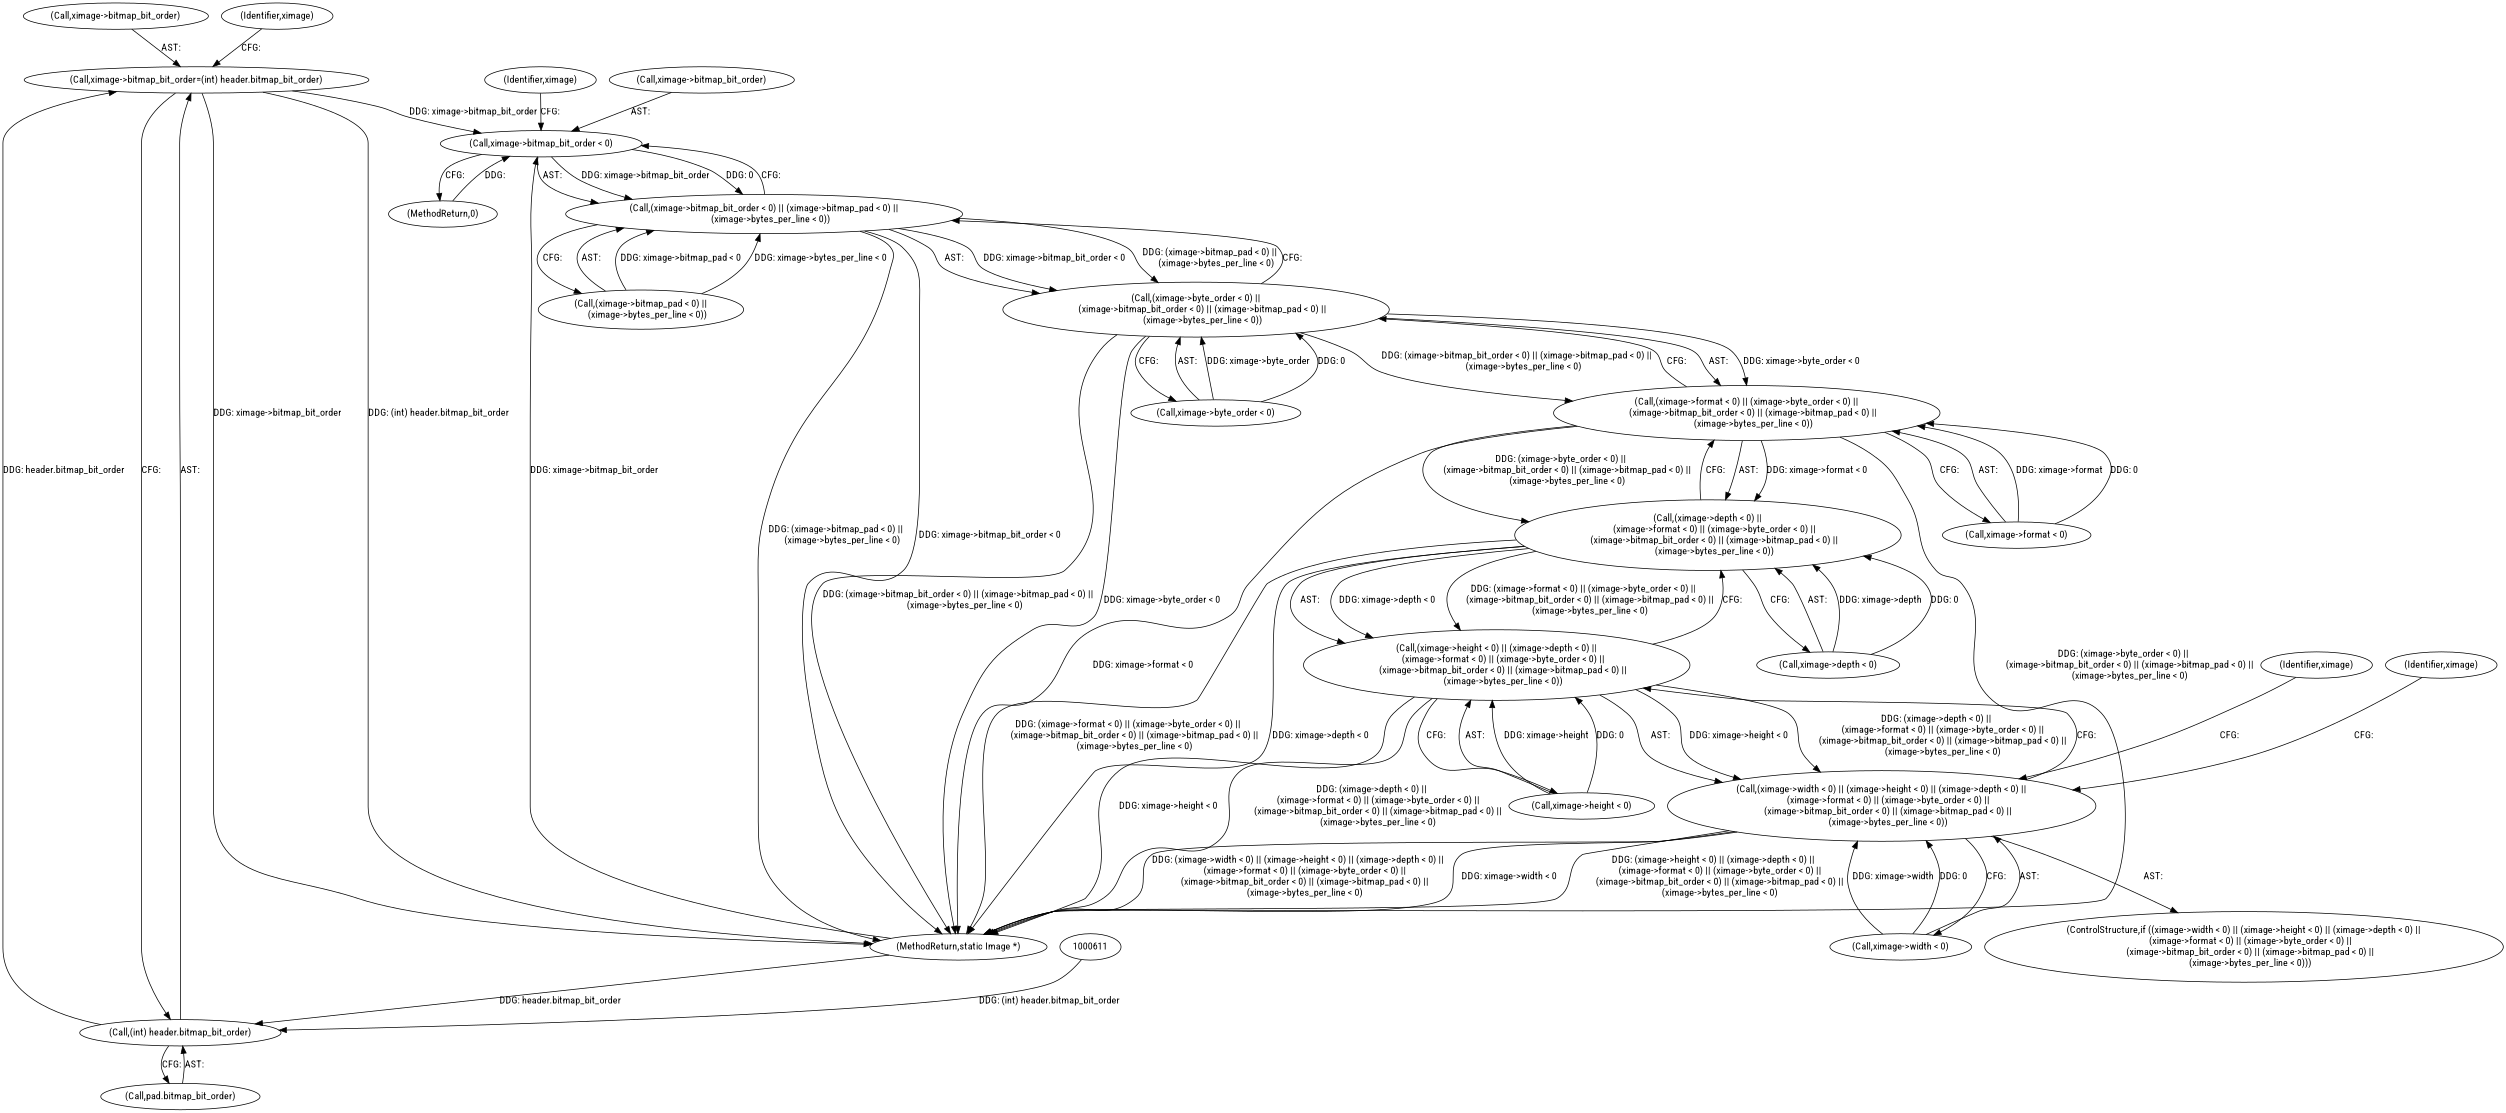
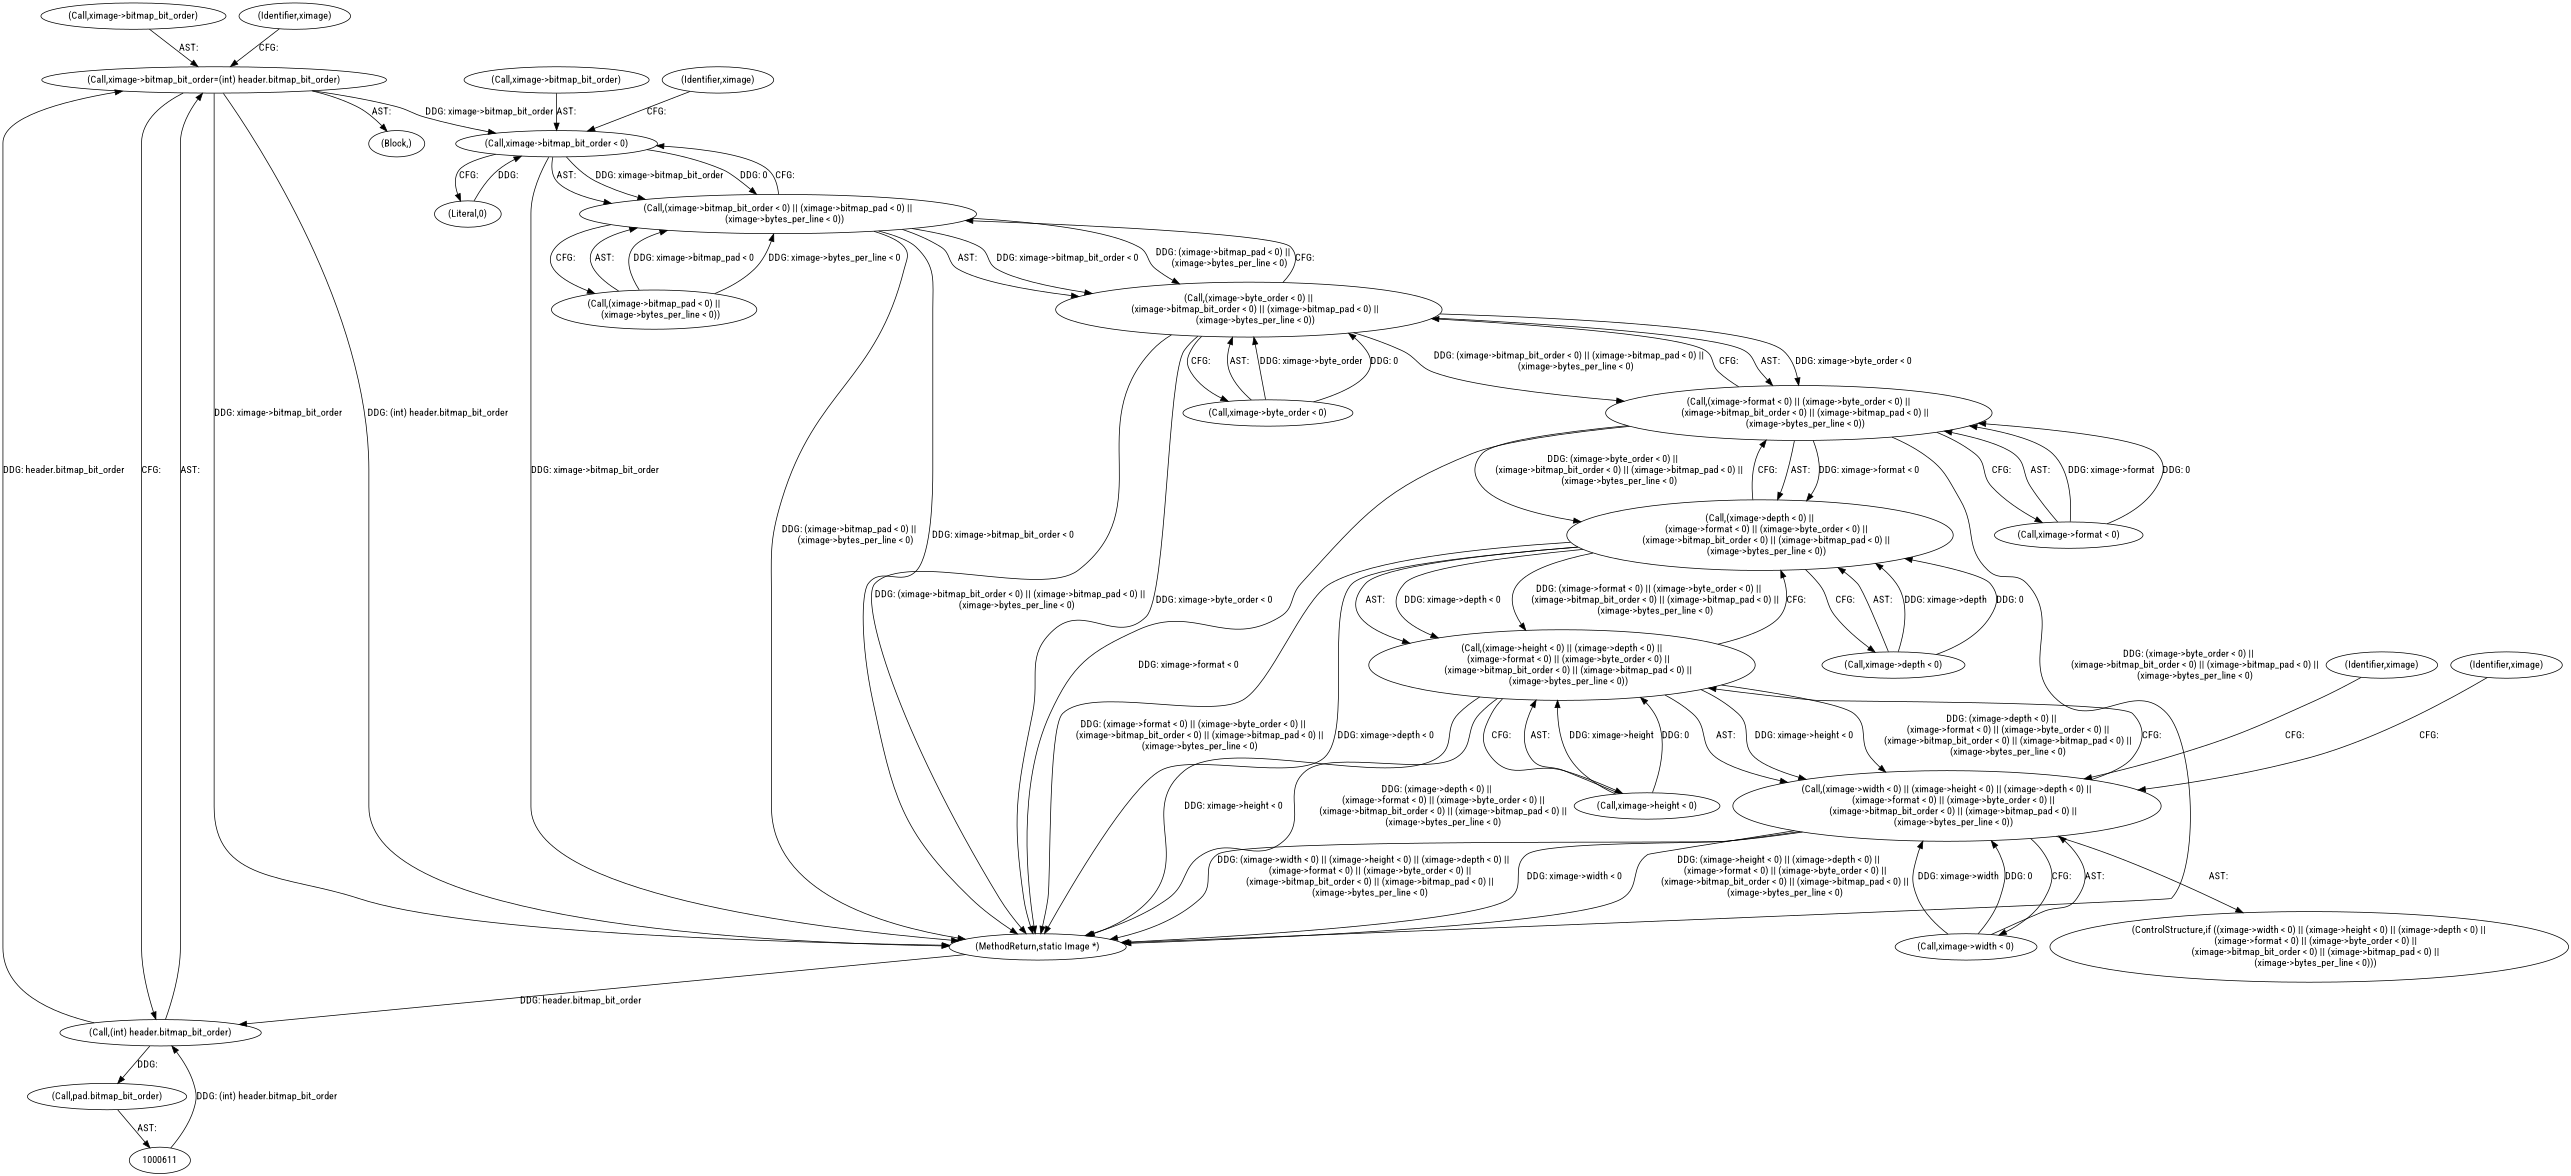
  digraph {
    fontname="Roboto Condensed"
    node [fontname="Roboto Condensed"]
    edge [fontname="Roboto Condensed"]
    n1 [label="(Call,ximage->bitmap_bit_order=(int) header.bitmap_bit_order)"]
    n2 [label="(Call,(int) header.bitmap_bit_order)"]
    n3 [label="(Call,ximage->bitmap_bit_order < 0)"]
+   n4 [label="(Block,)"]
    n5 [label="(MethodReturn,static Image *)"]
    n6 [label="(Call,pad.bitmap_bit_order)"]
    n7 [label="(Call,(ximage->bitmap_bit_order < 0) || (ximage->bitmap_pad < 0) ||\n      (ximage->bytes_per_line < 0))"]
-   n8 [label="(MethodReturn,0)"]
+   n8 [label="(Literal,0)"]
    n9 [label="(Call,(ximage->byte_order < 0) ||\n      (ximage->bitmap_bit_order < 0) || (ximage->bitmap_pad < 0) ||\n      (ximage->bytes_per_line < 0))"]
    n10 [label="(Call,(ximage->bitmap_pad < 0) ||\n      (ximage->bytes_per_line < 0))"]
    n11 [label="(Call,(ximage->format < 0) || (ximage->byte_order < 0) ||\n      (ximage->bitmap_bit_order < 0) || (ximage->bitmap_pad < 0) ||\n      (ximage->bytes_per_line < 0))"]
    n12 [label="(Call,ximage->byte_order < 0)"]
    n13 [label="(Call,(ximage->depth < 0) ||\n      (ximage->format < 0) || (ximage->byte_order < 0) ||\n      (ximage->bitmap_bit_order < 0) || (ximage->bitmap_pad < 0) ||\n      (ximage->bytes_per_line < 0))"]
    n14 [label="(Call,ximage->format < 0)"]
    n15 [label="(Call,(ximage->height < 0) || (ximage->depth < 0) ||\n      (ximage->format < 0) || (ximage->byte_order < 0) ||\n      (ximage->bitmap_bit_order < 0) || (ximage->bitmap_pad < 0) ||\n      (ximage->bytes_per_line < 0))"]
    n16 [label="(Call,ximage->depth < 0)"]
    n17 [label="(Call,(ximage->width < 0) || (ximage->height < 0) || (ximage->depth < 0) ||\n      (ximage->format < 0) || (ximage->byte_order < 0) ||\n      (ximage->bitmap_bit_order < 0) || (ximage->bitmap_pad < 0) ||\n      (ximage->bytes_per_line < 0))"]
    n18 [label="(Call,ximage->height < 0)"]
    n19 [label="(ControlStructure,if ((ximage->width < 0) || (ximage->height < 0) || (ximage->depth < 0) ||\n      (ximage->format < 0) || (ximage->byte_order < 0) ||\n      (ximage->bitmap_bit_order < 0) || (ximage->bitmap_pad < 0) ||\n      (ximage->bytes_per_line < 0)))"]
    n20 [label="(Call,ximage->width < 0)"]
    n21 [label="(Call,ximage->bitmap_bit_order)"]
    n22 [label="(Identifier,ximage)"]
    n23 [label="(Call,ximage->bitmap_bit_order)"]
    n24 [label="(Identifier,ximage)"]
    n25 [label="(Identifier,ximage)"]
    n26 [label="(Identifier,ximage)"]
    1000611
    n1 -> n2 [label="CFG: "]
    n1 -> n3 [label="DDG: ximage->bitmap_bit_order"]
+   n1 -> n4 [label="AST: "]
    n1 -> n5 [label="DDG: ximage->bitmap_bit_order"]
    n1 -> n5 [label="DDG: (int) header.bitmap_bit_order"]
    n2 -> n1 [label="AST: "]
    n2 -> n1 [label="DDG: header.bitmap_bit_order"]
-   n2 -> n6 [label="CFG: "]
-   n5 -> n3 [label="DDG: ximage->bitmap_bit_order"]
+   n2 -> n6 [label="DDG: "]
+   n3 -> n5 [label="DDG: ximage->bitmap_bit_order"]
    n3 -> n7 [label="AST: "]
    n3 -> n7 [label="DDG: ximage->bitmap_bit_order"]
    n3 -> n7 [label="DDG: 0"]
    n3 -> n8 [label="CFG: "]
    n5 -> n2 [label="DDG: header.bitmap_bit_order"]
-   n6 -> n2 [label="AST: "]
+   n6 -> 1000611 [label="AST: "]
    n7 -> n3 [label="CFG: "]
    n7 -> n5 [label="DDG: (ximage->bitmap_pad < 0) ||\n      (ximage->bytes_per_line < 0)"]
    n7 -> n5 [label="DDG: ximage->bitmap_bit_order < 0"]
    n7 -> n9 [label="AST: "]
    n7 -> n9 [label="DDG: ximage->bitmap_bit_order < 0"]
    n7 -> n9 [label="DDG: (ximage->bitmap_pad < 0) ||\n      (ximage->bytes_per_line < 0)"]
    n7 -> n10 [label="CFG: "]
    n8 -> n3 [label="DDG: "]
    n9 -> n5 [label="DDG: (ximage->bitmap_bit_order < 0) || (ximage->bitmap_pad < 0) ||\n      (ximage->bytes_per_line < 0)"]
    n9 -> n5 [label="DDG: ximage->byte_order < 0"]
    n9 -> n7 [label="CFG: "]
    n9 -> n11 [label="AST: "]
    n9 -> n11 [label="DDG: ximage->byte_order < 0"]
    n9 -> n11 [label="DDG: (ximage->bitmap_bit_order < 0) || (ximage->bitmap_pad < 0) ||\n      (ximage->bytes_per_line < 0)"]
    n9 -> n12 [label="CFG: "]
    n10 -> n7 [label="AST: "]
    n10 -> n7 [label="DDG: ximage->bitmap_pad < 0"]
    n10 -> n7 [label="DDG: ximage->bytes_per_line < 0"]
    n11 -> n5 [label="DDG: (ximage->byte_order < 0) ||\n      (ximage->bitmap_bit_order < 0) || (ximage->bitmap_pad < 0) ||\n      (ximage->bytes_per_line < 0)"]
    n11 -> n5 [label="DDG: ximage->format < 0"]
    n11 -> n9 [label="CFG: "]
    n11 -> n13 [label="AST: "]
    n11 -> n13 [label="DDG: ximage->format < 0"]
    n11 -> n13 [label="DDG: (ximage->byte_order < 0) ||\n      (ximage->bitmap_bit_order < 0) || (ximage->bitmap_pad < 0) ||\n      (ximage->bytes_per_line < 0)"]
    n11 -> n14 [label="CFG: "]
    n12 -> n9 [label="AST: "]
    n12 -> n9 [label="DDG: ximage->byte_order"]
    n12 -> n9 [label="DDG: 0"]
    n13 -> n5 [label="DDG: (ximage->format < 0) || (ximage->byte_order < 0) ||\n      (ximage->bitmap_bit_order < 0) || (ximage->bitmap_pad < 0) ||\n      (ximage->bytes_per_line < 0)"]
    n13 -> n5 [label="DDG: ximage->depth < 0"]
    n13 -> n11 [label="CFG: "]
    n13 -> n15 [label="AST: "]
    n13 -> n15 [label="DDG: ximage->depth < 0"]
    n13 -> n15 [label="DDG: (ximage->format < 0) || (ximage->byte_order < 0) ||\n      (ximage->bitmap_bit_order < 0) || (ximage->bitmap_pad < 0) ||\n      (ximage->bytes_per_line < 0)"]
    n13 -> n16 [label="CFG: "]
    n14 -> n11 [label="AST: "]
    n14 -> n11 [label="DDG: ximage->format"]
    n14 -> n11 [label="DDG: 0"]
    n15 -> n5 [label="DDG: ximage->height < 0"]
    n15 -> n5 [label="DDG: (ximage->depth < 0) ||\n      (ximage->format < 0) || (ximage->byte_order < 0) ||\n      (ximage->bitmap_bit_order < 0) || (ximage->bitmap_pad < 0) ||\n      (ximage->bytes_per_line < 0)"]
    n15 -> n13 [label="CFG: "]
    n15 -> n17 [label="AST: "]
    n15 -> n17 [label="DDG: ximage->height < 0"]
    n15 -> n17 [label="DDG: (ximage->depth < 0) ||\n      (ximage->format < 0) || (ximage->byte_order < 0) ||\n      (ximage->bitmap_bit_order < 0) || (ximage->bitmap_pad < 0) ||\n      (ximage->bytes_per_line < 0)"]
    n15 -> n18 [label="CFG: "]
    n16 -> n13 [label="AST: "]
    n16 -> n13 [label="DDG: ximage->depth"]
    n16 -> n13 [label="DDG: 0"]
    n17 -> n5 [label="DDG: (ximage->width < 0) || (ximage->height < 0) || (ximage->depth < 0) ||\n      (ximage->format < 0) || (ximage->byte_order < 0) ||\n      (ximage->bitmap_bit_order < 0) || (ximage->bitmap_pad < 0) ||\n      (ximage->bytes_per_line < 0)"]
    n17 -> n5 [label="DDG: ximage->width < 0"]
    n17 -> n5 [label="DDG: (ximage->height < 0) || (ximage->depth < 0) ||\n      (ximage->format < 0) || (ximage->byte_order < 0) ||\n      (ximage->bitmap_bit_order < 0) || (ximage->bitmap_pad < 0) ||\n      (ximage->bytes_per_line < 0)"]
    n17 -> n15 [label="CFG: "]
    n17 -> n19 [label="AST: "]
    n17 -> n20 [label="CFG: "]
    n18 -> n15 [label="AST: "]
    n18 -> n15 [label="DDG: ximage->height"]
    n18 -> n15 [label="DDG: 0"]
    n20 -> n17 [label="AST: "]
    n20 -> n17 [label="DDG: ximage->width"]
    n20 -> n17 [label="DDG: 0"]
    n21 -> n1 [label="AST: "]
    n22 -> n1 [label="CFG: "]
    n23 -> n3 [label="AST: "]
    n24 -> n17 [label="CFG: "]
    n25 -> n17 [label="CFG: "]
    n26 -> n3 [label="CFG: "]
    1000611 -> n2 [label="DDG: (int) header.bitmap_bit_order"]
  }
